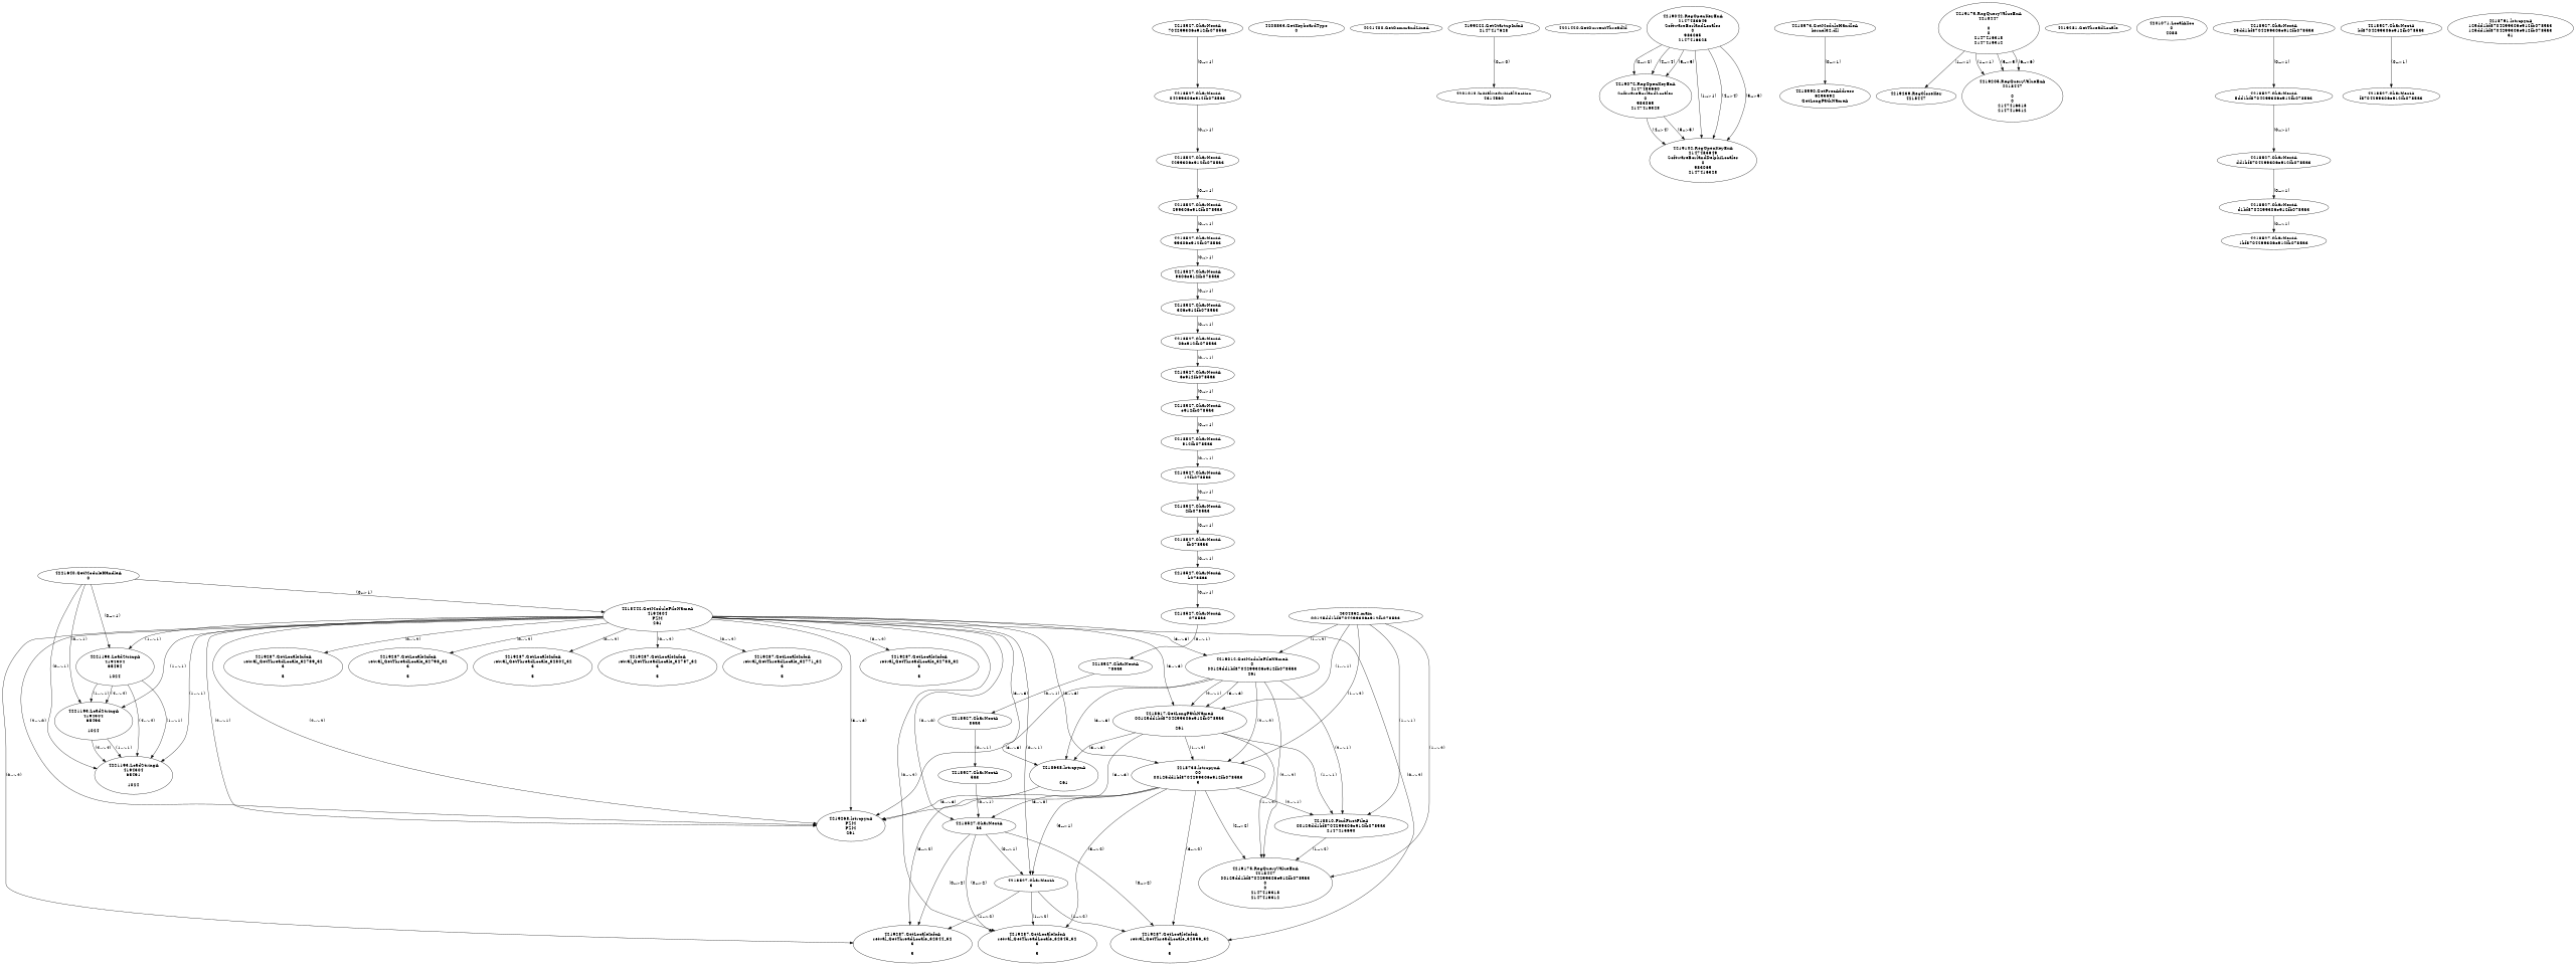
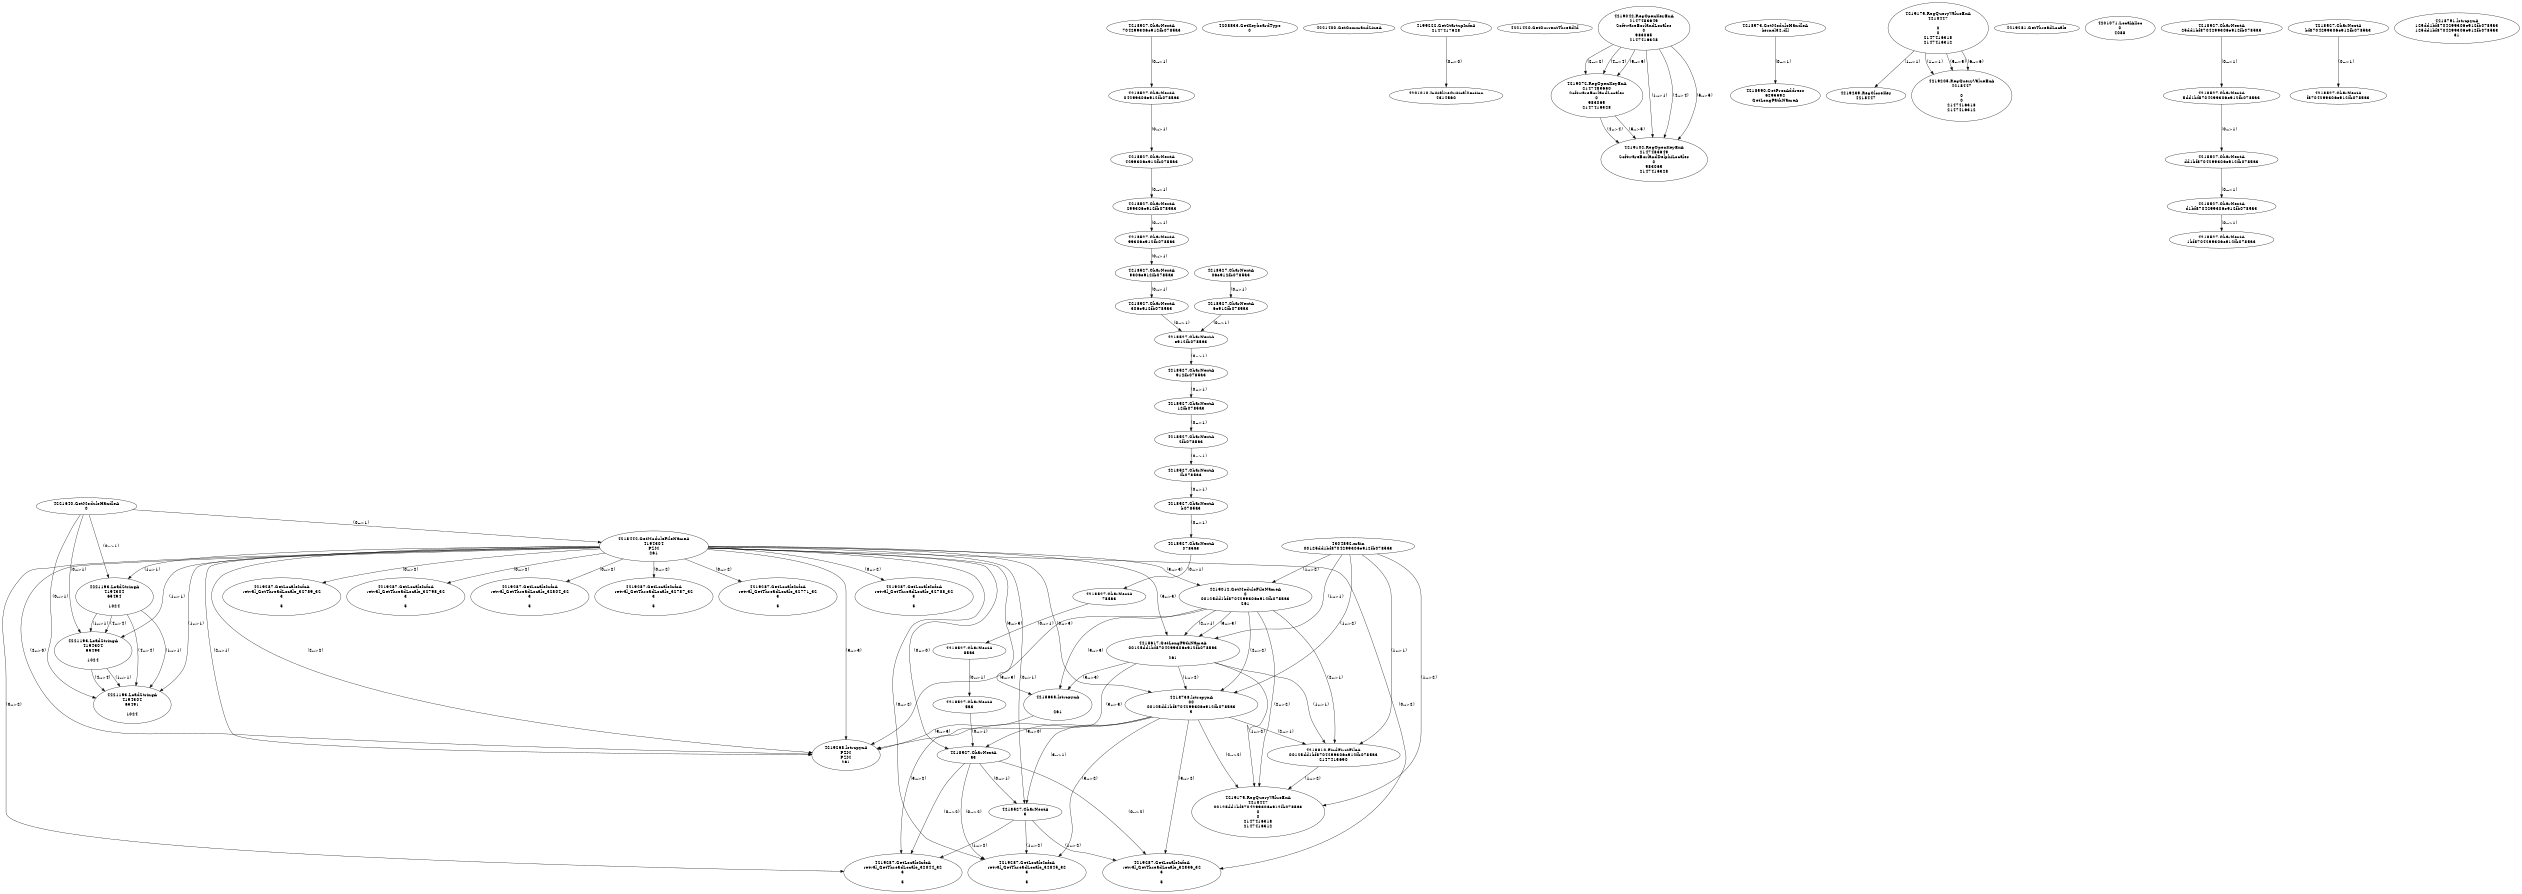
  digraph {
    n1 [label="4304852.main\n00125dd1bf8704299306e912fb0785a3"]
    n2 [label="4219012.GetModuleFileNameA\n0\n00125dd1bf8704299306e912fb0785a3\n261"]
    n3 [label="4218617.GetLongPathNameA\n00125dd1bf8704299306e912fb0785a3\n\n261"]
    n4 [label="4218738.lstrcpynA\n00\n00125dd1bf8704299306e912fb0785a3\n3"]
    n5 [label="4218810.FindFirstFileA\n00125dd1bf8704299306e912fb0785a3\n2147415690"]
    n6 [label="4219175.RegQueryValueExA\n4218447\n00125dd1bf8704299306e912fb0785a3\n0\n0\n2147416318\n2147416312"]
    n7 [label="4218638.lstrcpynA\n\n\n261"]
    n8 [label="4219268.lstrcpynA\nPZM\nPZM\n261"]
    n9 [label="4218527.CharNextA\na3"]
    n10 [label="4218527.CharNextA\n3"]
    n11 [label="4219287.GetLocaleInfoA\nretval_GetThreadLocale_32845_32\n3\n\n5"]
    n12 [label="4219287.GetLocaleInfoA\nretval_GetThreadLocale_32844_32\n3\n\n5"]
    n13 [label="4219287.GetLocaleInfoA\nretval_GetThreadLocale_32836_32\n3\n\n5"]
    n14 [label="4221640.GetModuleHandleA\n0"]
    n15 [label="4218442.GetModuleFileNameA\n4194304\nPZM\n261"]
    n16 [label="4221193.LoadStringA\n4194304\n65494\n\n1024"]
    n17 [label="4221193.LoadStringA\n4194304\n65493\n\n1024"]
    n18 [label="4221193.LoadStringA\n4194304\n65491\n\n1024"]
    n19 [label="4219287.GetLocaleInfoA\nretval_GetThreadLocale_32789_32\n3\n\n5"]
    n20 [label="4219287.GetLocaleInfoA\nretval_GetThreadLocale_32798_32\n3\n\n5"]
    n21 [label="4219287.GetLocaleInfoA\nretval_GetThreadLocale_32804_32\n3\n\n5"]
    n22 [label="4219287.GetLocaleInfoA\nretval_GetThreadLocale_32787_32\n3\n\n5"]
    n23 [label="4219287.GetLocaleInfoA\nretval_GetThreadLocale_32771_32\n3\n\n5"]
    n24 [label="4219287.GetLocaleInfoA\nretval_GetThreadLocale_32788_32\n3\n\n5"]
    n25 [label="4208833.GetKeyboardType\n0"]
    n26 [label="4221400.GetCommandLineA\n"]
    n27 [label="4199222.GetStartupInfoA\n2147417628"]
    n28 [label="4201010.InitializeCriticalSection\n4314560"]
    n29 [label="4221420.GetCurrentThreadId\n"]
    n30 [label="4219042.RegOpenKeyExA\n2147483649\nSoftware\Borland\Locales\n0\n983065\n2147416328"]
    n31 [label="4219072.RegOpenKeyExA\n2147483650\nSoftware\Borland\Locales\n0\n983065\n2147416328"]
    n32 [label="4219102.RegOpenKeyExA\n2147483649\nSoftware\Borland\Delphi\Locales\n0\n983065\n2147416328"]
    n33 [label="4218573.GetModuleHandleA\nkernel32.dll"]
    n34 [label="4218590.GetProcAddress\n6295592\nGetLongPathNameA"]
    n35 [label="4219175.RegQueryValueExA\n4218447\n\n0\n0\n2147416318\n2147416312"]
    n36 [label="4219239.RegCloseKey\n4218447"]
    n37 [label="4219205.RegQueryValueExA\n4218447\n\n0\n0\n2147416318\n2147416312"]
    n38 [label="4219281.GetThreadLocale\n"]
    n39 [label="4201071.LocalAlloc\n0\n4088"]
    n40 [label="4218527.CharNextA\n25dd1bf8704299306e912fb0785a3"]
    n41 [label="4218527.CharNextA\n5dd1bf8704299306e912fb0785a3"]
    n42 [label="4218527.CharNextA\ndd1bf8704299306e912fb0785a3"]
    n43 [label="4218527.CharNextA\nd1bf8704299306e912fb0785a3"]
    n44 [label="4218527.CharNextA\n1bf8704299306e912fb0785a3"]
    n45 [label="4218527.CharNextA\nbf8704299306e912fb0785a3"]
    n46 [label="4218527.CharNextA\nf8704299306e912fb0785a3"]
    n47 [label="4218527.CharNextA\n704299306e912fb0785a3"]
    n48 [label="4218527.CharNextA\n04299306e912fb0785a3"]
    n49 [label="4218527.CharNextA\n4299306e912fb0785a3"]
    n50 [label="4218527.CharNextA\n299306e912fb0785a3"]
    n51 [label="4218527.CharNextA\n99306e912fb0785a3"]
    n52 [label="4218527.CharNextA\n9306e912fb0785a3"]
    n53 [label="4218527.CharNextA\n306e912fb0785a3"]
    n54 [label="4218527.CharNextA\n06e912fb0785a3"]
    n55 [label="4218527.CharNextA\n6e912fb0785a3"]
    n56 [label="4218527.CharNextA\ne912fb0785a3"]
    n57 [label="4218527.CharNextA\n912fb0785a3"]
    n58 [label="4218527.CharNextA\n12fb0785a3"]
    n59 [label="4218527.CharNextA\n2fb0785a3"]
    n60 [label="4218527.CharNextA\nfb0785a3"]
    n61 [label="4218527.CharNextA\nb0785a3"]
    n62 [label="4218527.CharNextA\n0785a3"]
    n63 [label="4218527.CharNextA\n785a3"]
    n64 [label="4218527.CharNextA\n85a3"]
    n65 [label="4218527.CharNextA\n5a3"]
    n66 [label="4218791.lstrcpynA\n125dd1bf8704299306e912fb0785a3\n125dd1bf8704299306e912fb0785a3\n31"]
    n1 -> n2 [label="(1-->2)"]
    n1 -> n3 [label="(1-->1)"]
    n1 -> n4 [label="(1-->2)"]
    n1 -> n5 [label="(1-->1)"]
    n1 -> n6 [label="(1-->2)"]
    n2 -> n3 [label="(2-->1)"]
    n2 -> n3 [label="(3-->3)"]
    n2 -> n4 [label="(2-->2)"]
    n2 -> n5 [label="(2-->1)"]
    n2 -> n6 [label="(2-->2)"]
    n2 -> n7 [label="(3-->3)"]
    n2 -> n8 [label="(3-->3)"]
    n3 -> n4 [label="(1-->2)"]
    n3 -> n5 [label="(1-->1)"]
    n3 -> n6 [label="(1-->2)"]
    n3 -> n7 [label="(3-->3)"]
    n3 -> n8 [label="(3-->3)"]
    n4 -> n5 [label="(2-->1)"]
    n4 -> n6 [label="(2-->2)"]
    n4 -> n9 [label="(3-->0)"]
    n4 -> n10 [label="(3-->1)"]
    n4 -> n11 [label="(3-->2)"]
    n4 -> n12 [label="(3-->2)"]
    n4 -> n13 [label="(3-->2)"]
    n5 -> n6 [label="(1-->2)"]
    n7 -> n8 [label="(3-->3)"]
    n9 -> n10 [label="(0-->1)"]
    n9 -> n11 [label="(0-->2)"]
    n9 -> n12 [label="(0-->2)"]
    n9 -> n13 [label="(0-->2)"]
    n10 -> n11 [label="(1-->2)"]
    n10 -> n12 [label="(1-->2)"]
    n10 -> n13 [label="(1-->2)"]
    n14 -> n15 [label="(0-->1)"]
    n14 -> n16 [label="(0-->1)"]
    n14 -> n17 [label="(0-->1)"]
    n14 -> n18 [label="(0-->1)"]
    n15 -> n2 [label="(3-->3)"]
    n15 -> n3 [label="(3-->3)"]
    n15 -> n4 [label="(0-->3)"]
    n15 -> n7 [label="(3-->3)"]
    n15 -> n8 [label="(2-->1)"]
    n15 -> n8 [label="(2-->2)"]
    n15 -> n8 [label="(3-->3)"]
    n15 -> n8 [label="(2-->0)"]
    n15 -> n9 [label="(0-->0)"]
    n15 -> n10 [label="(0-->1)"]
    n15 -> n11 [label="(0-->2)"]
    n15 -> n12 [label="(0-->2)"]
    n15 -> n13 [label="(0-->2)"]
    n15 -> n16 [label="(1-->1)"]
    n15 -> n17 [label="(1-->1)"]
    n15 -> n18 [label="(1-->1)"]
    n15 -> n19 [label="(0-->2)"]
    n15 -> n20 [label="(0-->2)"]
    n15 -> n21 [label="(0-->2)"]
    n15 -> n22 [label="(0-->2)"]
    n15 -> n23 [label="(0-->2)"]
    n15 -> n24 [label="(0-->2)"]
    n16 -> n17 [label="(1-->1)"]
    n16 -> n17 [label="(4-->4)"]
    n16 -> n18 [label="(1-->1)"]
    n16 -> n18 [label="(4-->4)"]
    n17 -> n18 [label="(1-->1)"]
    n17 -> n18 [label="(4-->4)"]
    n27 -> n28 [label="(0-->0)"]
    n30 -> n31 [label="(2-->2)"]
    n30 -> n31 [label="(4-->4)"]
    n30 -> n31 [label="(5-->5)"]
    n30 -> n32 [label="(1-->1)"]
    n30 -> n32 [label="(4-->4)"]
    n30 -> n32 [label="(5-->5)"]
    n31 -> n32 [label="(4-->4)"]
    n31 -> n32 [label="(5-->5)"]
    n33 -> n34 [label="(0-->1)"]
    n35 -> n36 [label="(1-->1)"]
    n35 -> n37 [label="(1-->1)"]
    n35 -> n37 [label="(5-->5)"]
    n35 -> n37 [label="(6-->6)"]
    n40 -> n41 [label="(0-->1)"]
    n41 -> n42 [label="(0-->1)"]
    n42 -> n43 [label="(0-->1)"]
    n43 -> n44 [label="(0-->1)"]
    n45 -> n46 [label="(0-->1)"]
    n47 -> n48 [label="(0-->1)"]
    n48 -> n49 [label="(0-->1)"]
    n49 -> n50 [label="(0-->1)"]
    n50 -> n51 [label="(0-->1)"]
    n51 -> n52 [label="(0-->1)"]
    n52 -> n53 [label="(0-->1)"]
-   n53 -> n54 [label="(0-->1)"]
+   n53 -> n56 [label="(0-->1)"]
    n54 -> n55 [label="(0-->1)"]
    n55 -> n56 [label="(0-->1)"]
    n56 -> n57 [label="(0-->1)"]
    n57 -> n58 [label="(0-->1)"]
    n58 -> n59 [label="(0-->1)"]
    n59 -> n60 [label="(0-->1)"]
    n60 -> n61 [label="(0-->1)"]
    n61 -> n62 [label="(0-->1)"]
    n62 -> n63 [label="(0-->1)"]
    n63 -> n64 [label="(0-->1)"]
    n64 -> n65 [label="(0-->1)"]
    n65 -> n9 [label="(0-->1)"]
  }
